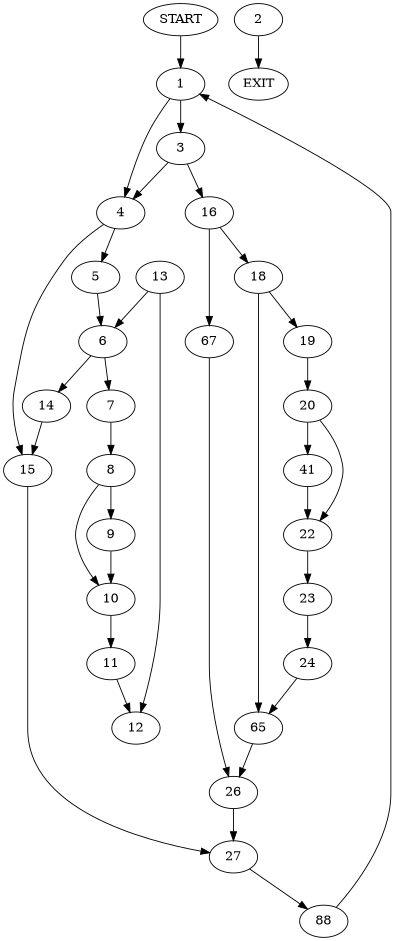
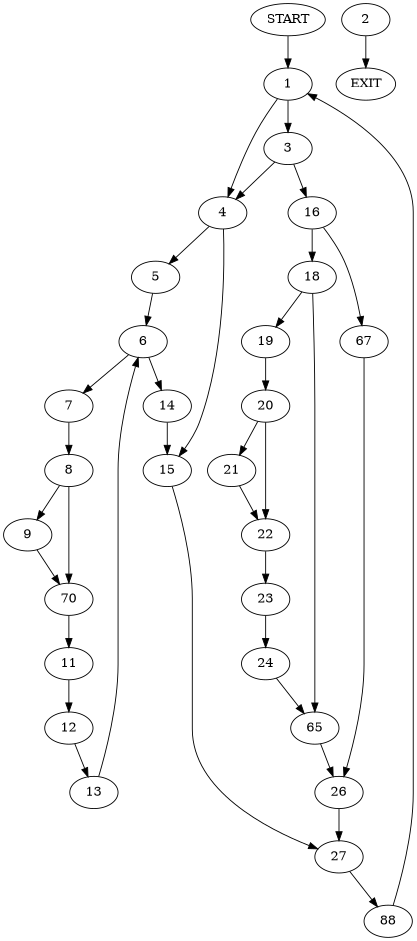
  digraph {
    n1 [label=START]
    1
    3
    4
    n5 [label=EXIT]
    2
    16
    5
    15
    n10 [label=67]
    18
    6
    27
    7
    14
    8
    9
-   10
+   10 [label=70]
    11
    12
    13
    n22 [label=88]
    26
    19
    n25 [label=65]
    20
-   21 [label=41]
+   21
    22
    23
    24
    n1 -> 1
    1 -> 3
    1 -> 4
    3 -> 4
    3 -> 16
    4 -> 5
    4 -> 15
    2 -> n5
    16 -> n10
    16 -> 18
    5 -> 6
    15 -> 27
    n10 -> 26
    18 -> 19
    18 -> n25
    6 -> 7
    6 -> 14
    27 -> n22
    7 -> 8
    14 -> 15
    8 -> 9
    8 -> 10
    9 -> 10
    10 -> 11
    11 -> 12
-   13 -> 12
+   12 -> 13
    13 -> 6
    n22 -> 1
    26 -> 27
    19 -> 20
    n25 -> 26
    20 -> 21
    20 -> 22
    21 -> 22
    22 -> 23
    23 -> 24
    24 -> n25
  }
